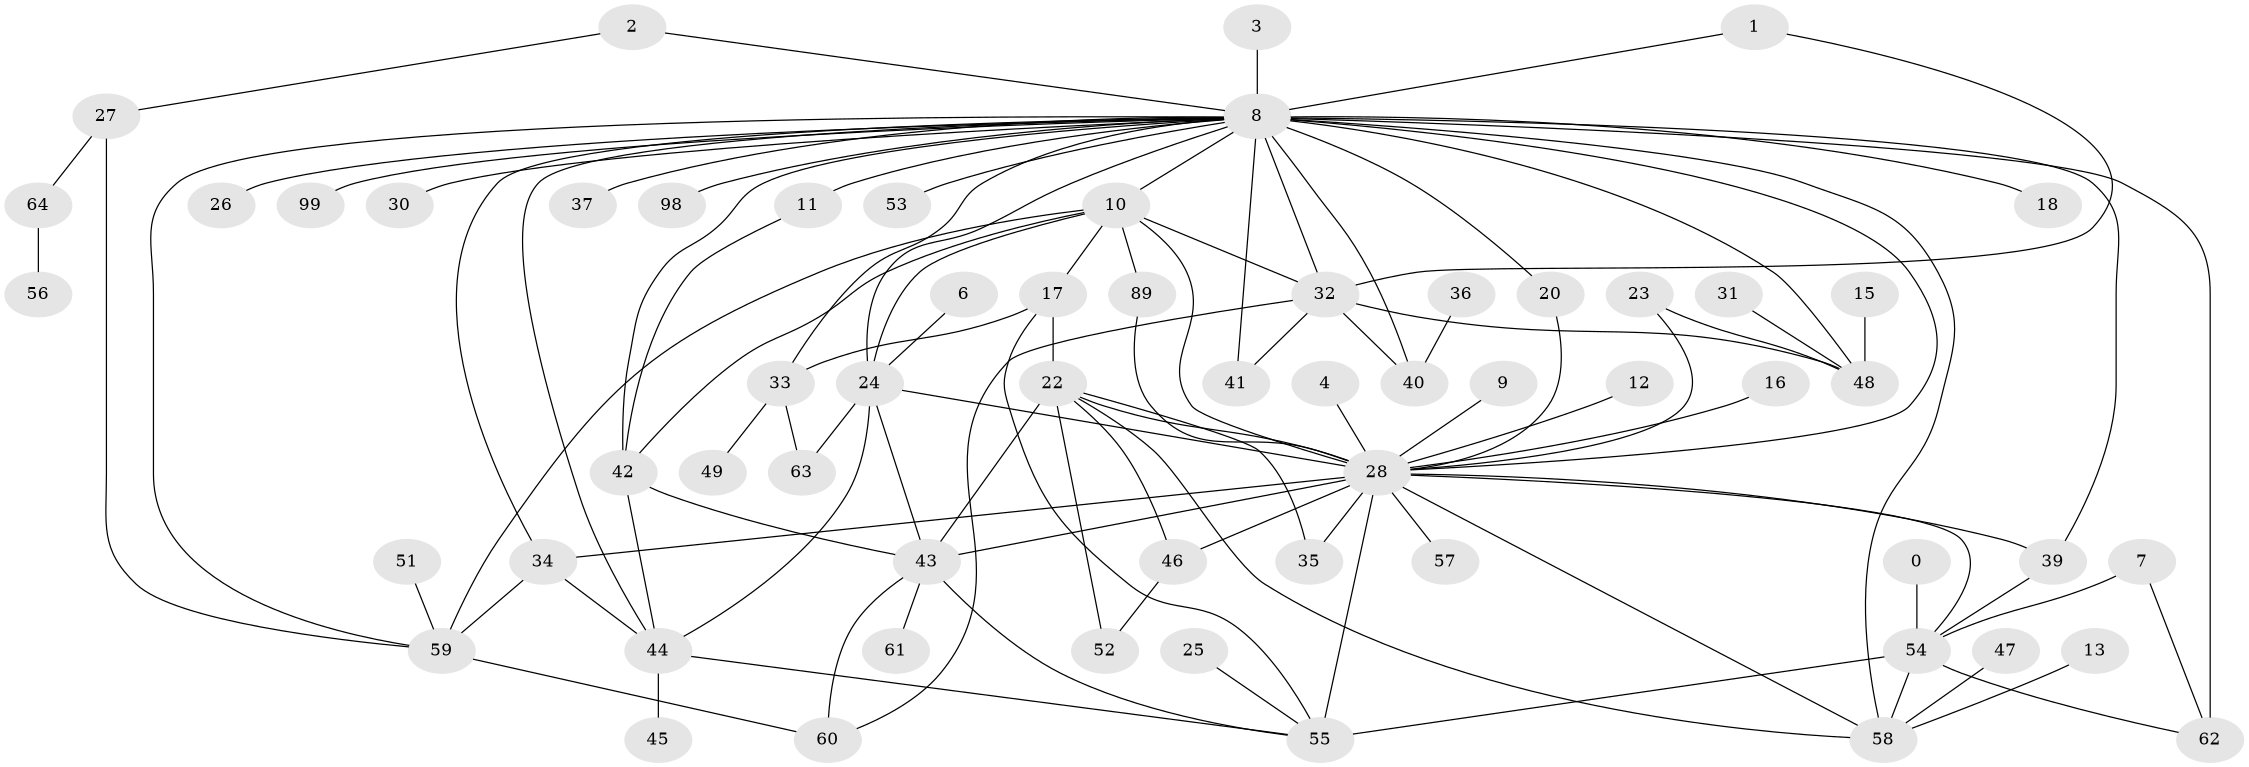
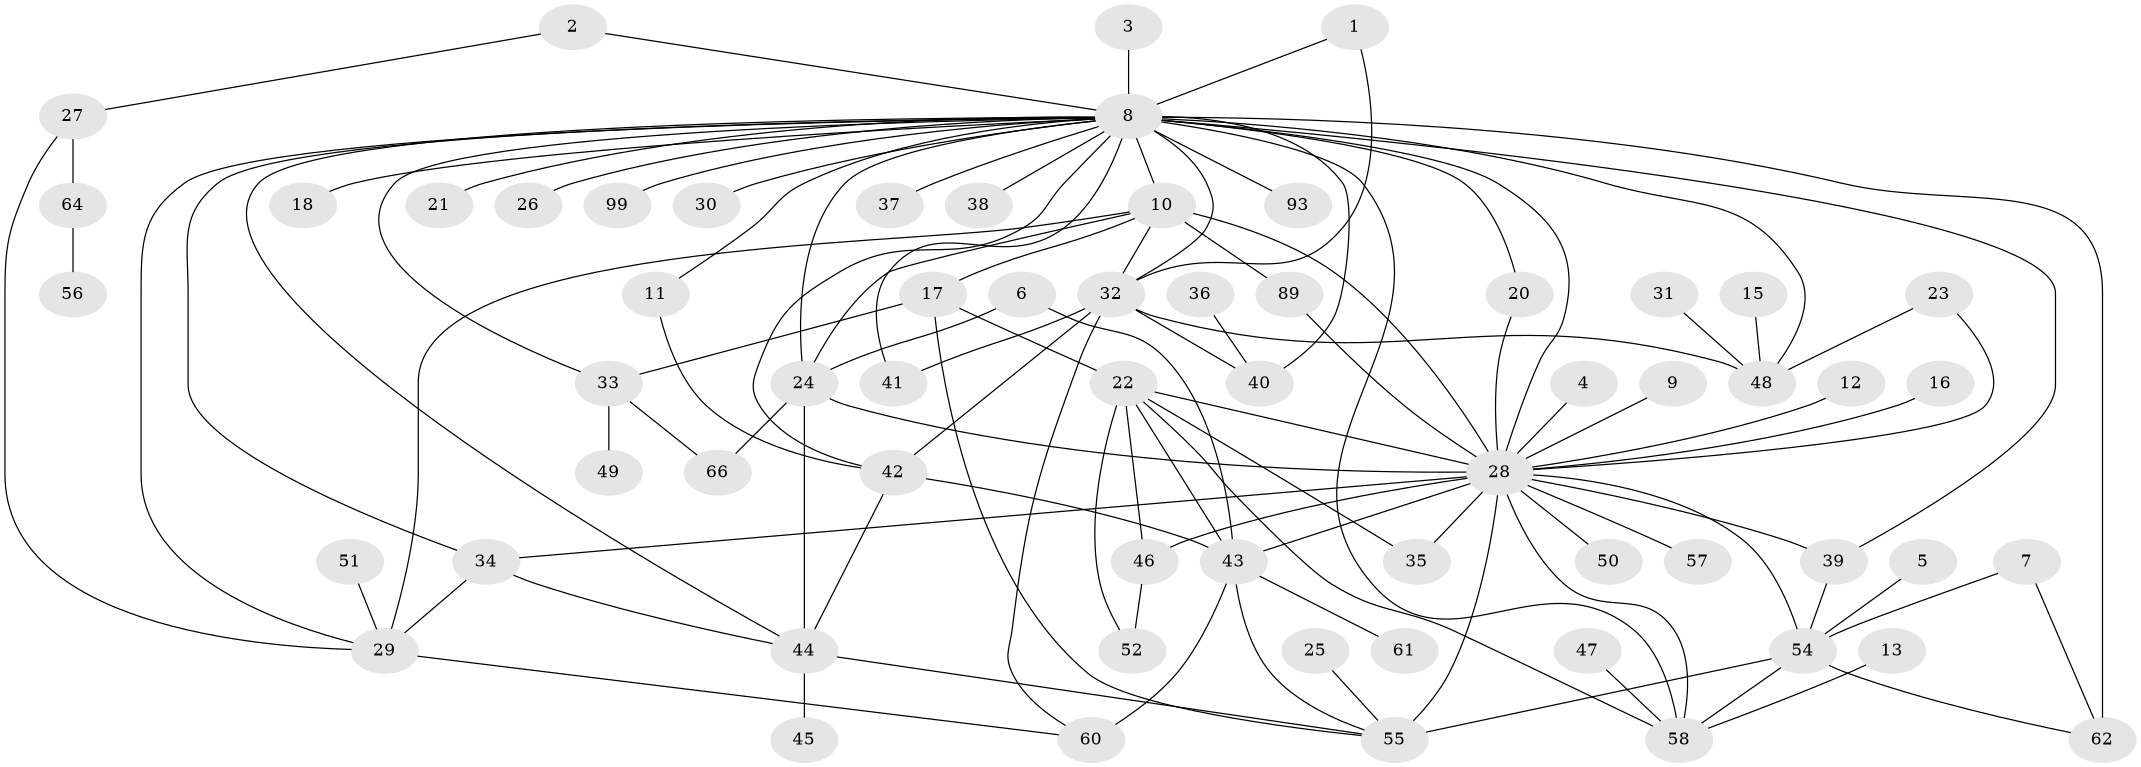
  graph {
    node [color=gray90 style=filled]
    edge [weight=1.0]
    1
    8
    32
    28
    24
    62
    10
    11
    18
    20
+   21
    26
    n13 [label=99]
    30
    33
    34
    37
-   38 [label=98]
+   38
    39
    40
    41
    42
    44
    48
-   53
+   53 [label=93]
    58
-   59
+   59 [label=29]
    60
    2
    27
    64
    3
    4
    54
    43
    55
    35
    46
+   50
    57
-   5 [label=0]
+   5
    6
-   63
+   63 [label=66]
    7
    17
    n46 [label=89]
    49
    45
    9
    22
    12
    13
    61
    15
    16
    52
    23
    25
    56
    31
    36
    47
    51
    1 -- 8
    1 -- 32
    8 -- 32
    8 -- 28 [weight=4.0]
    8 -- 24 [weight=2.0]
    8 -- 62 [weight=3.0]
    8 -- 10
    8 -- 11
    8 -- 18
    8 -- 20
+   8 -- 21
    8 -- 26
    8 -- n13
    8 -- 30
    8 -- 33
    8 -- 34
    8 -- 37
    8 -- 38
    8 -- 39 [weight=2.0]
    8 -- 40
    8 -- 41
    8 -- 42
    8 -- 44
    8 -- 48
    8 -- 53
    8 -- 58
    8 -- 59
    32 -- 40
    32 -- 41
    32 -- 48
    32 -- 60
    28 -- 34
    28 -- 39
    28 -- 58
    28 -- 54
    28 -- 43
    28 -- 55 [weight=3.0]
    28 -- 35
    28 -- 46 [weight=2.0]
+   28 -- 50
    28 -- 57
    24 -- 28 [weight=2.0]
    24 -- 44
-   24 -- 43
+   6 -- 43
    24 -- 63
    10 -- 32
    10 -- 28
    10 -- 24
-   10 -- 42
+   32 -- 42
    10 -- 59
    10 -- 17
    10 -- n46
    11 -- 42
    20 -- 28
    33 -- 63
    33 -- 49
    34 -- 44
    34 -- 59
    39 -- 54
    42 -- 44
    42 -- 43 [weight=2.0]
    44 -- 55
    44 -- 45
    59 -- 60
    2 -- 8
    2 -- 27
    27 -- 59
    27 -- 64
    64 -- 56
    3 -- 8
    4 -- 28
    54 -- 62
    54 -- 58
    54 -- 55
    43 -- 60 [weight=2.0]
    43 -- 55
    43 -- 61
    46 -- 52 [weight=2.0]
    5 -- 54
    6 -- 24
    7 -- 62
    7 -- 54
    17 -- 33
    17 -- 55
    17 -- 22
    n46 -- 28
    9 -- 28
    22 -- 28
    22 -- 58
    22 -- 43
    22 -- 35
    22 -- 46
    22 -- 52
    12 -- 28
    13 -- 58
    15 -- 48
    16 -- 28
    23 -- 28
    23 -- 48
    25 -- 55
    31 -- 48
    36 -- 40
    47 -- 58
    51 -- 59
  }
